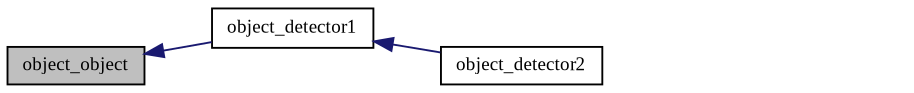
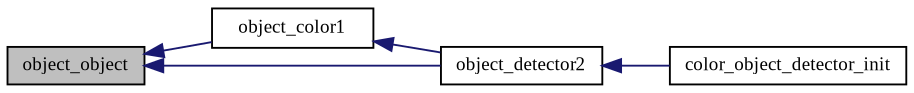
  digraph {
    fontname="Liberation Serif"
    rankdir=LR
    node [color=black fillcolor=white fontname="Liberation Serif" fontsize=10 shape=record style=filled]
    edge [color=midnightblue dir=back fontname="Liberation Serif" fontsize=10 labelfontname=FreeSans labelfontsize=10 style=solid]
    n1 [fillcolor=grey75 fontcolor=black height=0.2 label=object_object width=0.4]
-   n2 [height=0.2 label=object_detector1 width=0.4]
+   n2 [height=0.2 label=object_color1 width=0.4]
    n3 [height=0.2 label=object_detector2 width=0.4]
+   n4 [height=0.2 label=color_object_detector_init width=0.4]
    n1 -> n2
+   n1 -> n3
    n2 -> n3
+   n3 -> n4
  }
